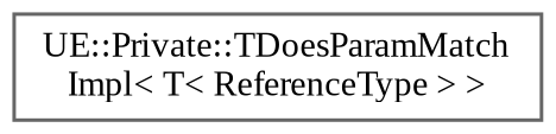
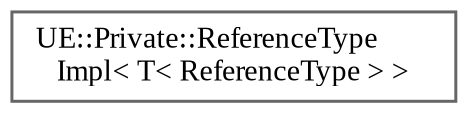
  digraph {
    rankdir=LR
    fontname="Liberation Serif"
-   n1 [color=grey40 fillcolor=white fontname="Liberation Serif" fontsize=10 height=0.2 label="UE::Private::TDoesParamMatch\lImpl\< T\< ReferenceType \> \>" shape=box style=filled width=0.4]
+   n1 [color=grey40 fillcolor=white fontname="Liberation Serif" fontsize=10 height=0.2 label="UE::Private::ReferenceType\lImpl\< T\< ReferenceType \> \>" shape=box style=filled width=0.4]
  }
